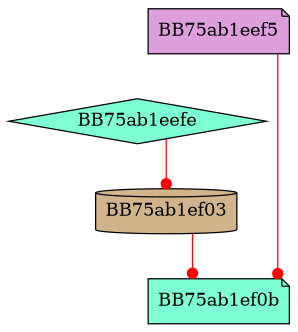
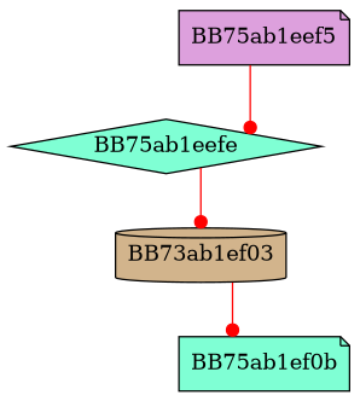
  digraph {
    splines=ortho
    node [fillcolor=aquamarine shape=note style=filled]
    edge [arrowhead=dot color=red]
    BB75ab1eefe [shape=diamond]
-   BB75ab1ef03 [fillcolor=tan shape=cylinder]
+   BB75ab1ef03 [fillcolor=tan shape=cylinder label=BB73ab1ef03]
    BB75ab1eef5 [fillcolor=plum]
    BB75ab1ef0b
    BB75ab1eefe -> BB75ab1ef03
    BB75ab1ef03 -> BB75ab1ef0b
-   BB75ab1eef5 -> BB75ab1ef0b
+   BB75ab1eef5 -> BB75ab1eefe
  }
